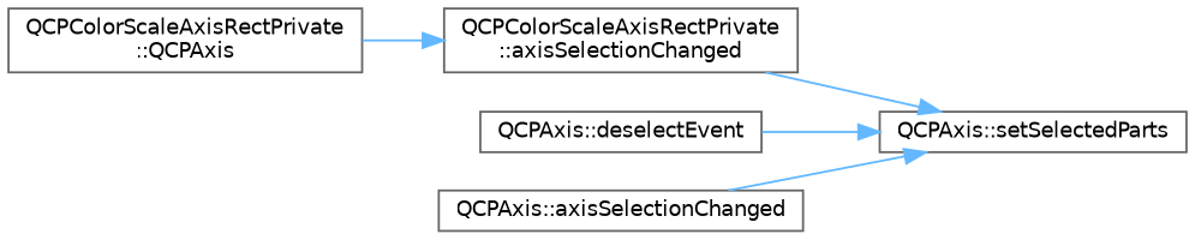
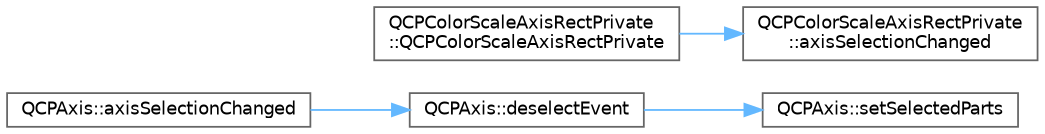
  digraph {
    rankdir=RL
    node [color=grey40 fillcolor=white fontname=Helvetica fontsize=10 shape=box style=filled]
    edge [color=steelblue1 dir=back fontname=Helvetica fontsize=10 labelfontname=Helvetica labelfontsize=10 style=solid]
    n1 [height=0.2 label="QCPAxis::setSelectedParts" width=0.4]
    n2 [height=0.2 label="QCPColorScaleAxisRectPrivate\l::axisSelectionChanged" width=0.4]
    n3 [height=0.2 label="QCPAxis::deselectEvent" width=0.4]
    n4 [height=0.2 label="QCPAxis::axisSelectionChanged" width=0.4]
-   n5 [height=0.2 label="QCPColorScaleAxisRectPrivate\l::QCPAxis" width=0.4]
-   n1 -> n2
+   n5 [height=0.2 label="QCPColorScaleAxisRectPrivate\l::QCPColorScaleAxisRectPrivate" width=0.4]
    n1 -> n3
-   n1 -> n4
+   n3 -> n4
    n2 -> n5
  }
